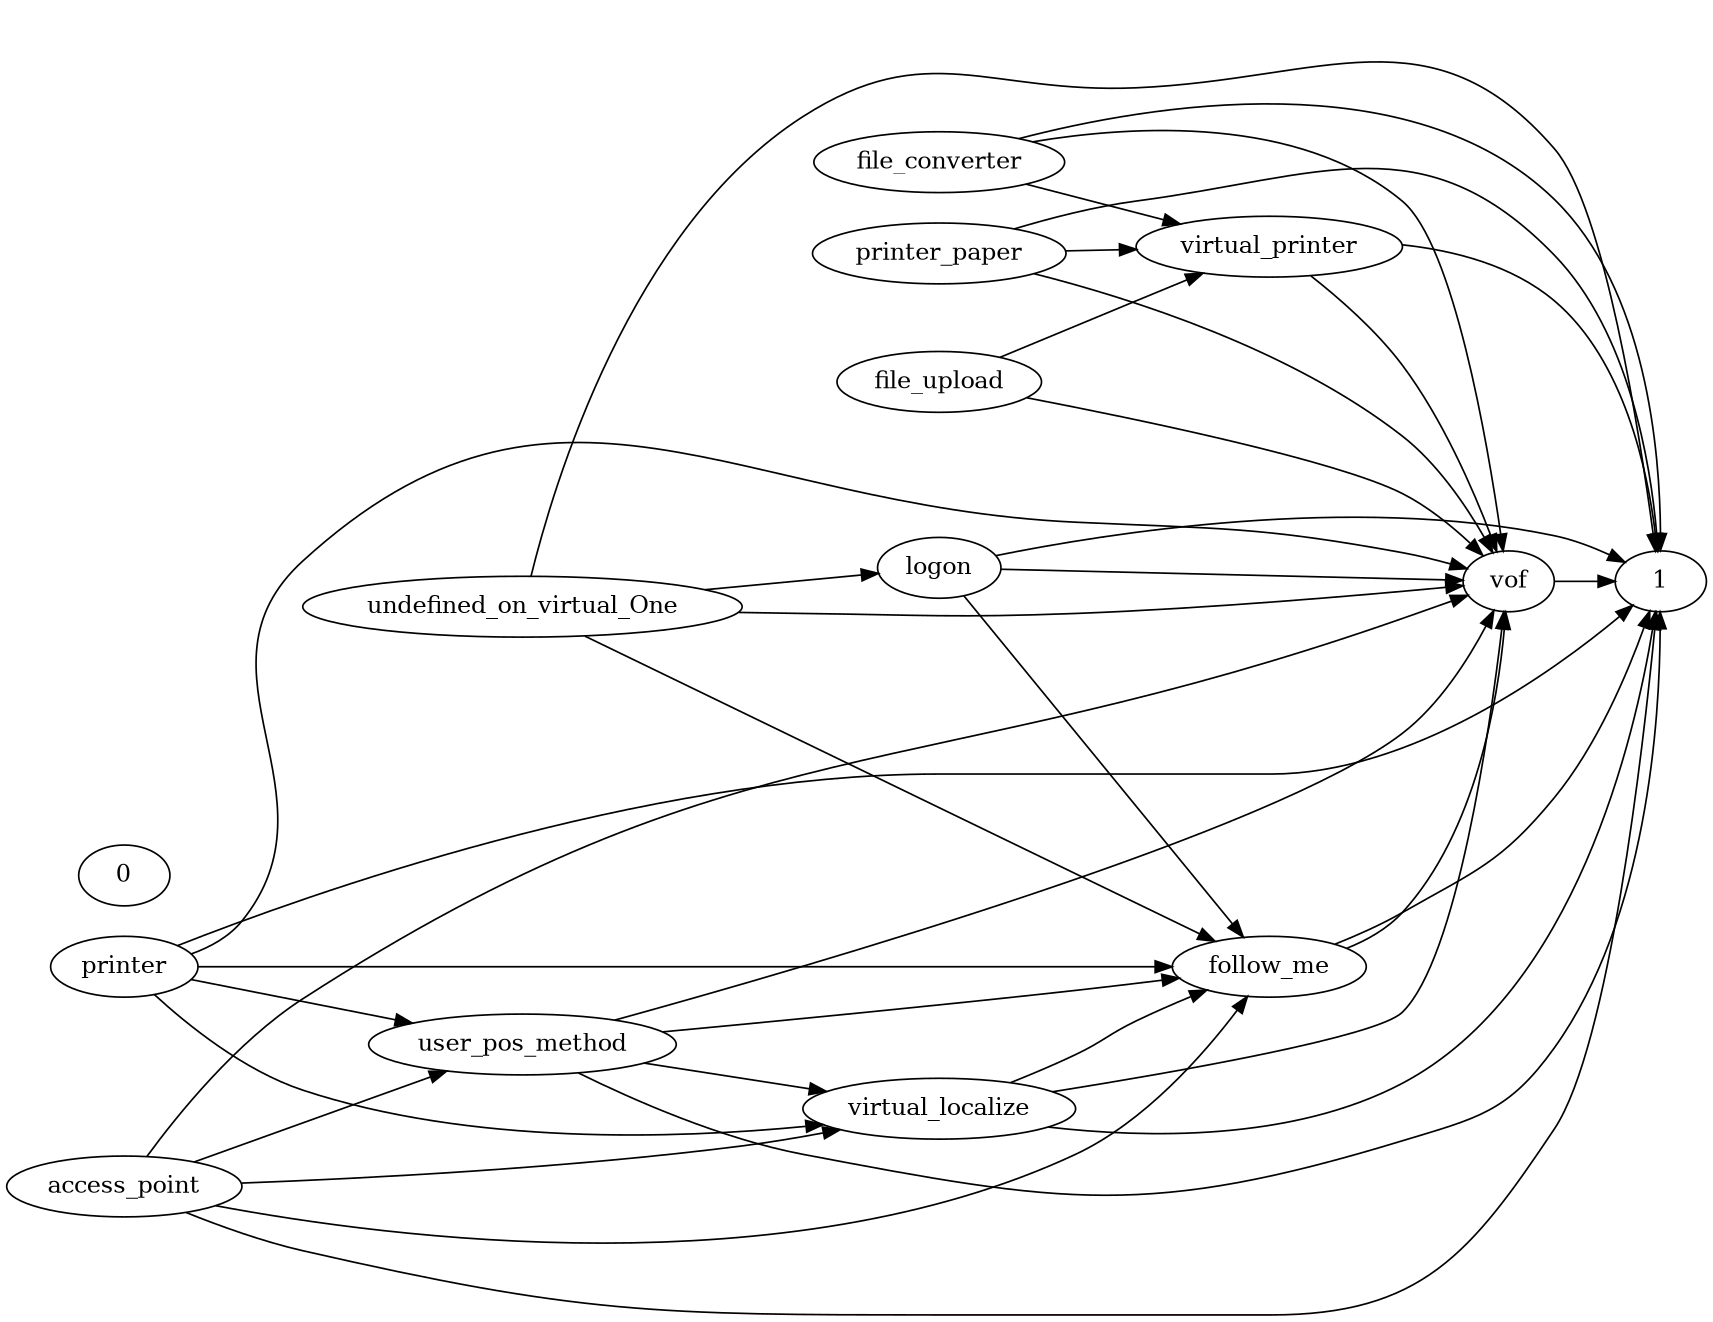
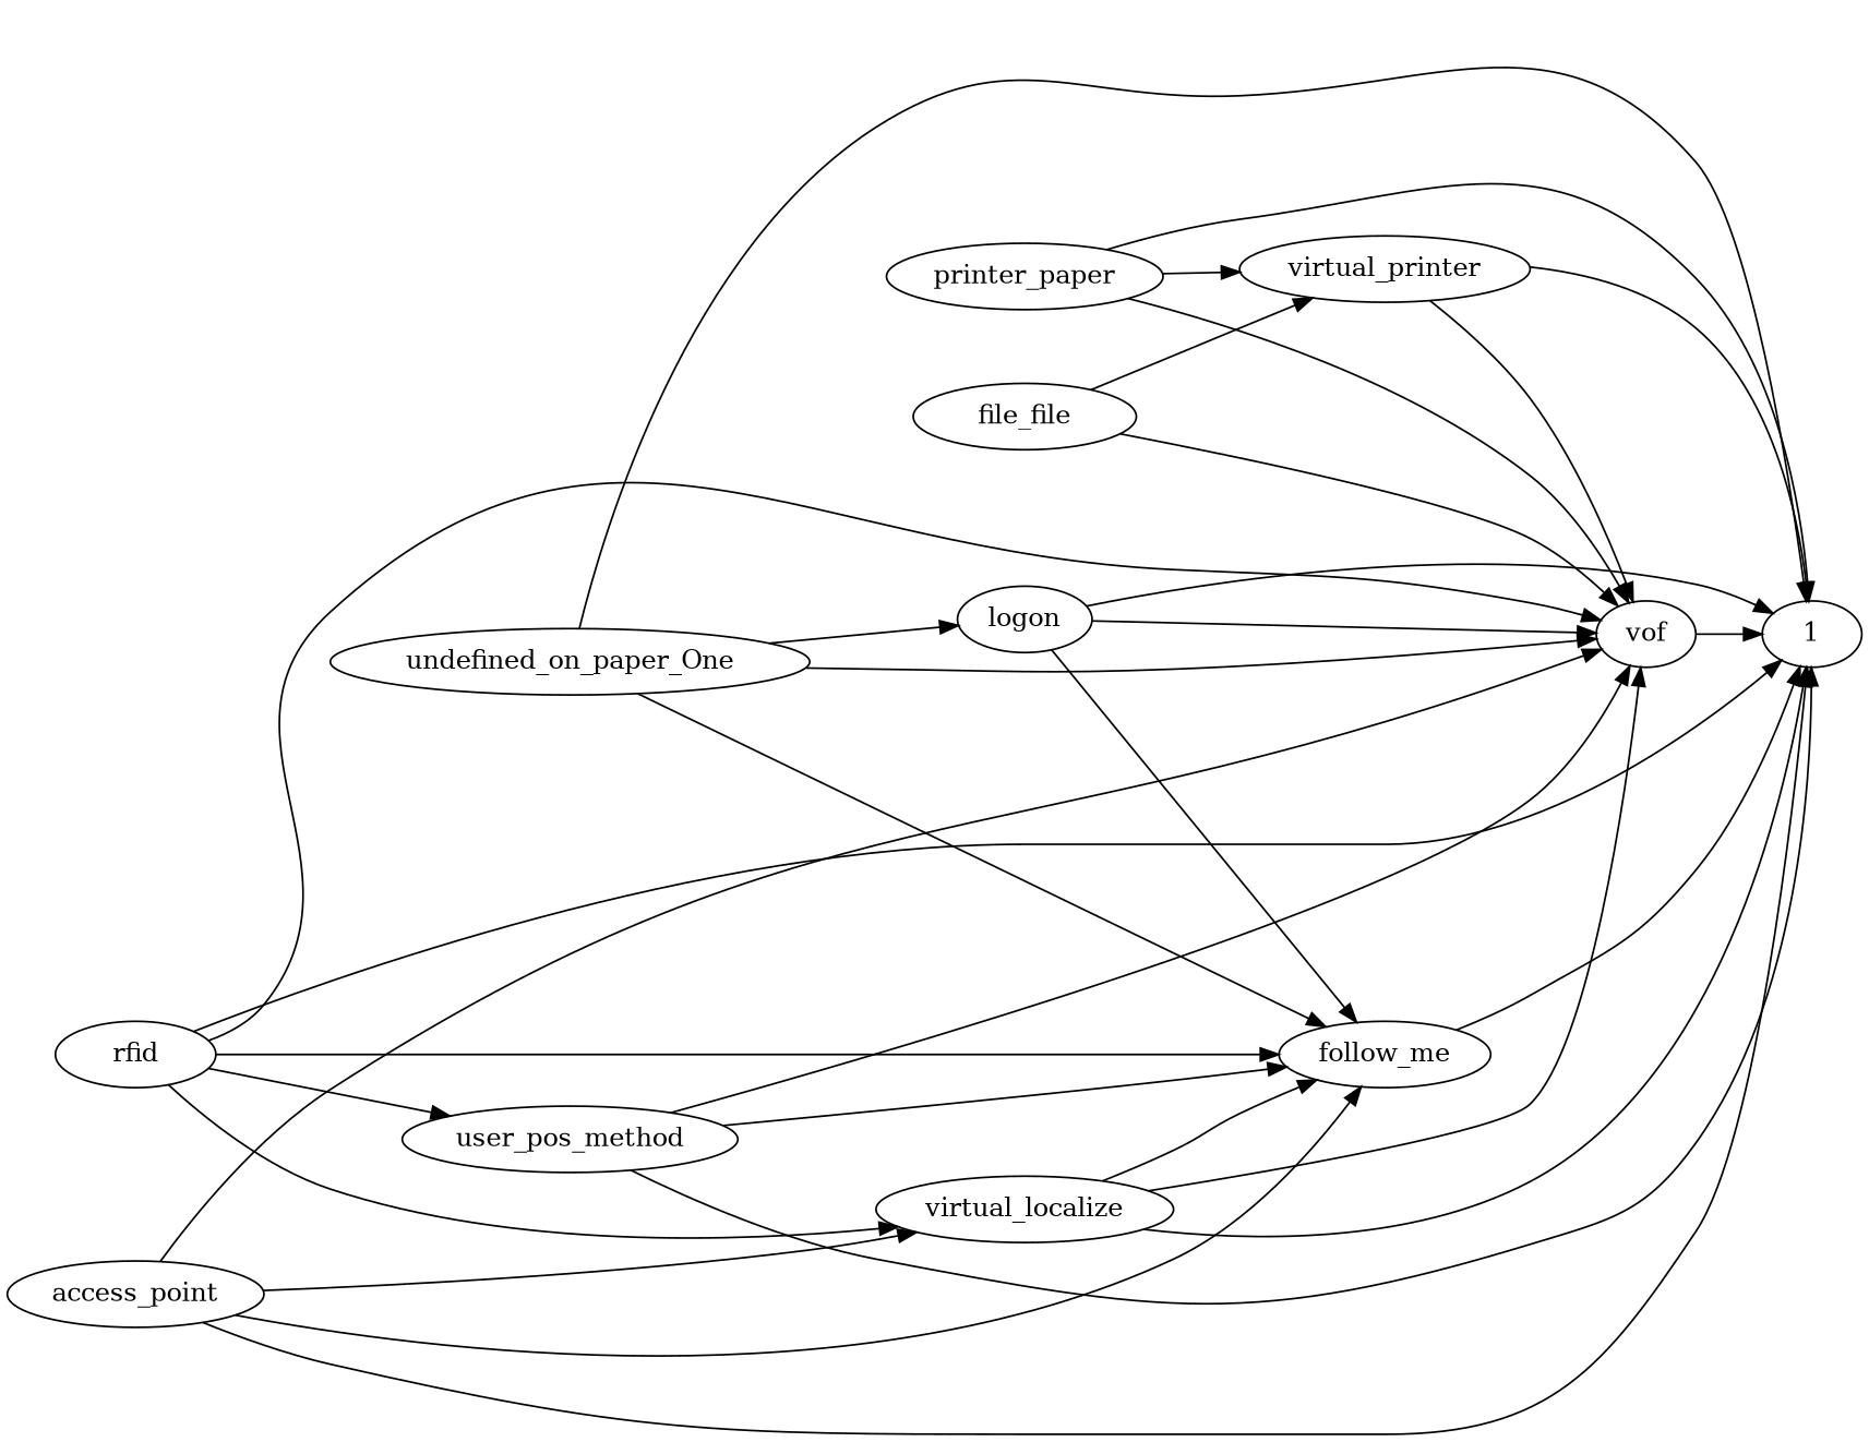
  digraph {
    rankdir=LR
    n1 [label=printer_paper]
    vof
    virtual_printer
    1
    logon
    follow_me
-   file_converter
-   undefined_on_paper_One [label=undefined_on_virtual_One]
-   file_upload
+   undefined_on_paper_One
+   file_upload [label=file_file]
    user_pos_method
    n11 [label=virtual_localize]
-   rfid [label=printer]
-   0
+   rfid
    access_point
    n1 -> vof
    n1 -> virtual_printer
    n1 -> 1
    vof -> 1
    virtual_printer -> vof
    virtual_printer -> 1
    logon -> vof
    logon -> 1
    logon -> follow_me
-   follow_me -> vof
    follow_me -> 1
-   file_converter -> vof
-   file_converter -> virtual_printer
-   file_converter -> 1
    undefined_on_paper_One -> vof
    undefined_on_paper_One -> 1
    undefined_on_paper_One -> logon
    undefined_on_paper_One -> follow_me
    file_upload -> vof
    file_upload -> virtual_printer
    user_pos_method -> vof
    user_pos_method -> 1
    user_pos_method -> follow_me
-   user_pos_method -> n11
    n11 -> vof
    n11 -> 1
    n11 -> follow_me
    rfid -> vof
    rfid -> 1
    rfid -> follow_me
    rfid -> user_pos_method
    rfid -> n11
    access_point -> vof
    access_point -> 1
    access_point -> follow_me
-   access_point -> user_pos_method
    access_point -> n11
  }
